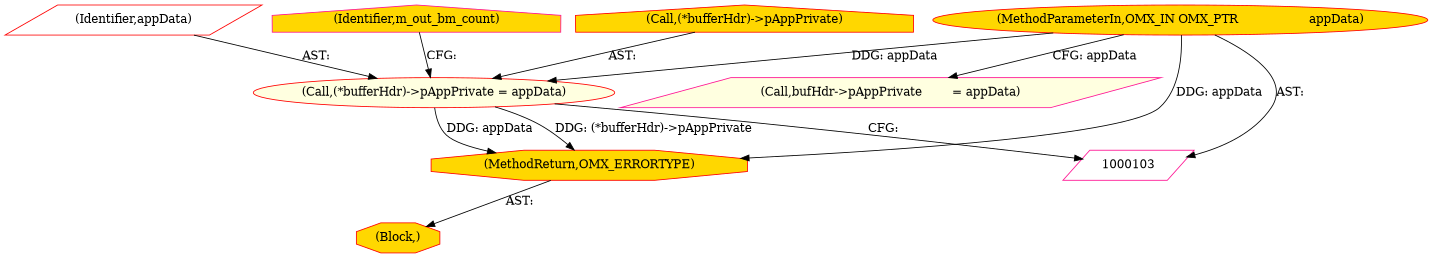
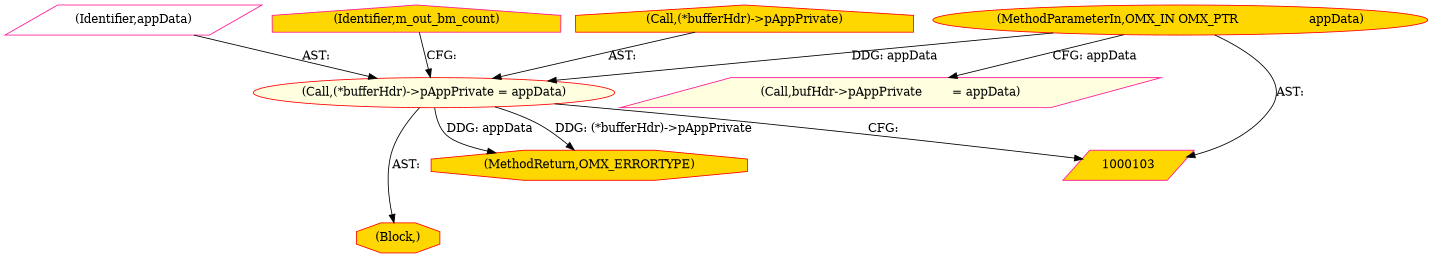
  digraph {
    node [color=red fillcolor=gold shape=parallelogram style=filled]
    n1 [fillcolor=lightyellow label="(Call,(*bufferHdr)->pAppPrivate = appData)" shape=ellipse]
    n2 [label="(MethodReturn,OMX_ERRORTYPE)" shape=octagon]
    n3 [label="(Block,)" shape=octagon]
-   1000103 [color=deeppink fillcolor=white]
-   n5 [fillcolor=white label="(Identifier,appData)"]
+   1000103 [color=deeppink]
+   n5 [color=deeppink fillcolor=white label="(Identifier,appData)"]
    n6 [label="(MethodParameterIn,OMX_IN OMX_PTR                   appData)" shape=ellipse]
    n7 [color=deeppink fillcolor=lightyellow label="(Call,bufHdr->pAppPrivate        = appData)"]
    n8 [color=deeppink label="(Identifier,m_out_bm_count)" shape=house]
    n9 [label="(Call,(*bufferHdr)->pAppPrivate)" shape=house]
    n1 -> n2 [label="DDG: (*bufferHdr)->pAppPrivate"]
    n1 -> n2 [label="DDG: appData"]
-   n2 -> n3 [label="AST: "]
+   n1 -> n3 [label="AST: "]
    n1 -> 1000103 [label="CFG: "]
    n5 -> n1 [label="AST: "]
    n6 -> n1 [label="DDG: appData"]
-   n6 -> n2 [label="DDG: appData"]
    n6 -> 1000103 [label="AST: "]
    n6 -> n7 [label="CFG: appData"]
    n8 -> n1 [label="CFG: "]
    n9 -> n1 [label="AST: "]
  }
